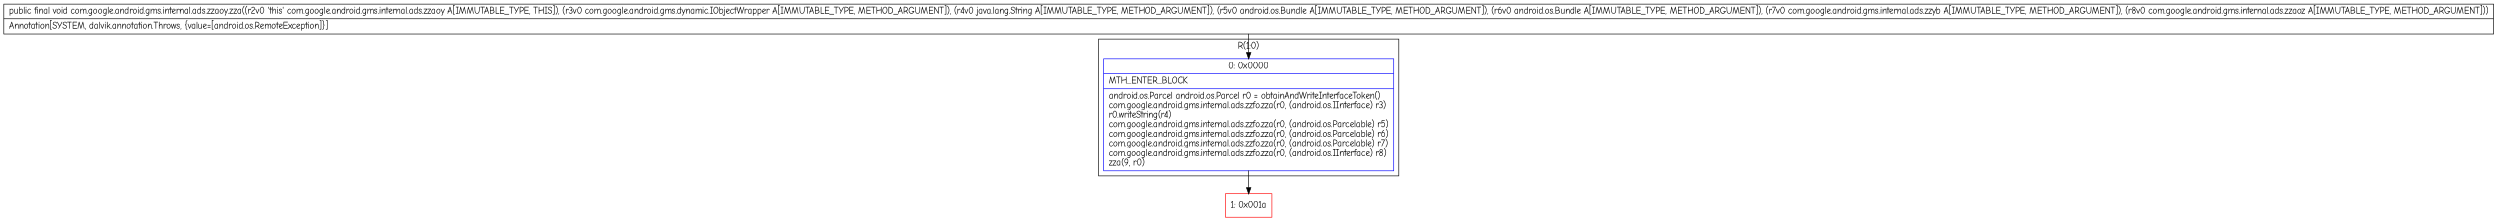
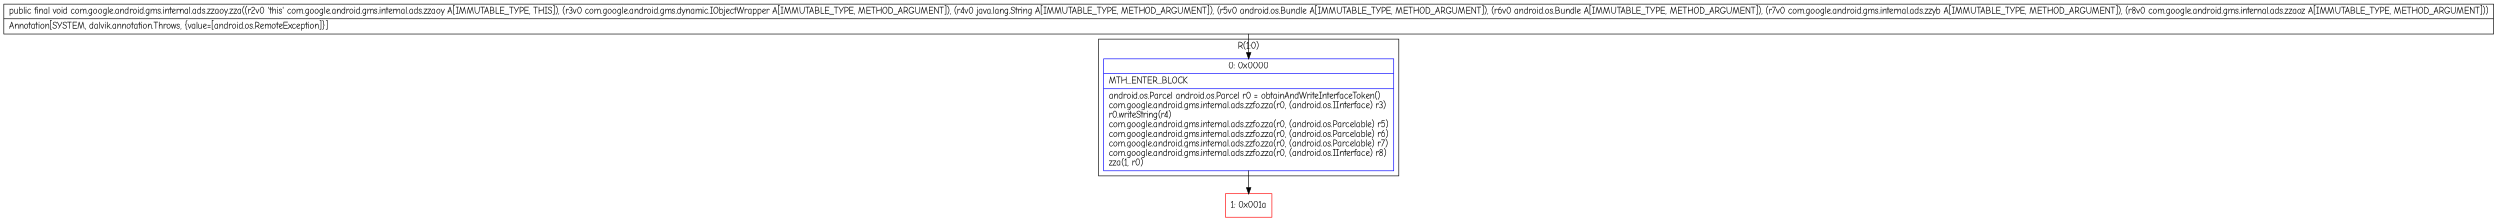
  digraph {
    fontname="Comic Neue"
    node [shape=record fontname="Comic Neue"]
    edge [fontname="Comic Neue"]
-   n1 [color=blue label="{0\:\ 0x0000|MTH_ENTER_BLOCK\l|android.os.Parcel android.os.Parcel r0 = obtainAndWriteInterfaceToken()\lcom.google.android.gms.internal.ads.zzfo.zza(r0, (android.os.IInterface) r3)\lr0.writeString(r4)\lcom.google.android.gms.internal.ads.zzfo.zza(r0, (android.os.Parcelable) r5)\lcom.google.android.gms.internal.ads.zzfo.zza(r0, (android.os.Parcelable) r6)\lcom.google.android.gms.internal.ads.zzfo.zza(r0, (android.os.Parcelable) r7)\lcom.google.android.gms.internal.ads.zzfo.zza(r0, (android.os.IInterface) r8)\lzza(9, r0)\l}"]
+   n1 [color=blue label="{0\:\ 0x0000|MTH_ENTER_BLOCK\l|android.os.Parcel android.os.Parcel r0 = obtainAndWriteInterfaceToken()\lcom.google.android.gms.internal.ads.zzfo.zza(r0, (android.os.IInterface) r3)\lr0.writeString(r4)\lcom.google.android.gms.internal.ads.zzfo.zza(r0, (android.os.Parcelable) r5)\lcom.google.android.gms.internal.ads.zzfo.zza(r0, (android.os.Parcelable) r6)\lcom.google.android.gms.internal.ads.zzfo.zza(r0, (android.os.Parcelable) r7)\lcom.google.android.gms.internal.ads.zzfo.zza(r0, (android.os.IInterface) r8)\lzza(1, r0)\l}"]
    n2 [color=red label="{1\:\ 0x001a}"]
    n3 [label="{public final void com.google.android.gms.internal.ads.zzaoy.zza((r2v0 'this' com.google.android.gms.internal.ads.zzaoy A[IMMUTABLE_TYPE, THIS]), (r3v0 com.google.android.gms.dynamic.IObjectWrapper A[IMMUTABLE_TYPE, METHOD_ARGUMENT]), (r4v0 java.lang.String A[IMMUTABLE_TYPE, METHOD_ARGUMENT]), (r5v0 android.os.Bundle A[IMMUTABLE_TYPE, METHOD_ARGUMENT]), (r6v0 android.os.Bundle A[IMMUTABLE_TYPE, METHOD_ARGUMENT]), (r7v0 com.google.android.gms.internal.ads.zzyb A[IMMUTABLE_TYPE, METHOD_ARGUMENT]), (r8v0 com.google.android.gms.internal.ads.zzaoz A[IMMUTABLE_TYPE, METHOD_ARGUMENT]))  | Annotation[SYSTEM, dalvik.annotation.Throws, \{value=[android.os.RemoteException]\}]\l}"]
    subgraph cluster_1 {
      label="R(1:0)"
      n1
    }
    n1 -> n2
    n3 -> n1
  }
